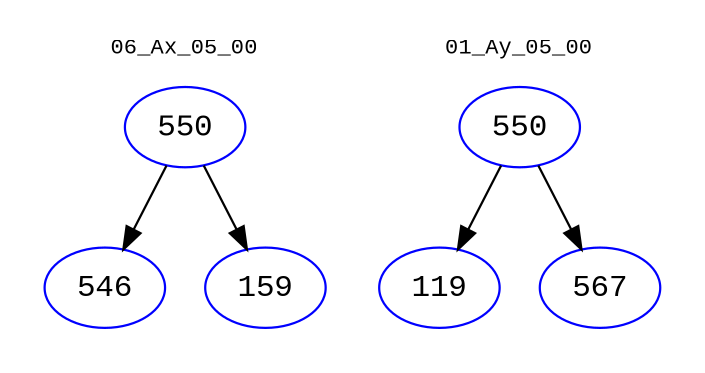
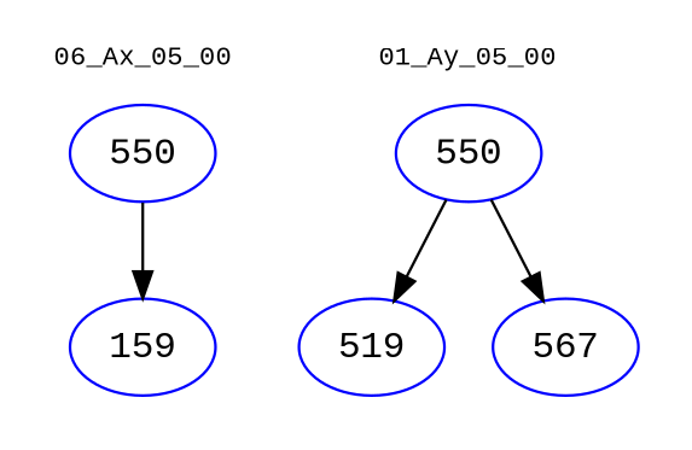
  digraph {
    fontname="Liberation Mono"
    node [color=blue fontname="Liberation Mono"]
    edge [color=black fontname="Liberation Mono"]
    n1 [label=550]
-   n2 [label=546]
    n3 [label=159]
    n4 [label=550]
-   n5 [label=119]
+   n5 [label=519]
    n6 [label=567]
    subgraph cluster_1 {
      color=white
      fontsize=10
      label="06_Ax_05_00"
      n1
-     n2
      n3
    }
    subgraph cluster_2 {
      color=white
      fontsize=10
      label="01_Ay_05_00"
      n4
      n5
      n6
    }
-   n1 -> n2
    n1 -> n3
    n4 -> n5
    n4 -> n6
  }
